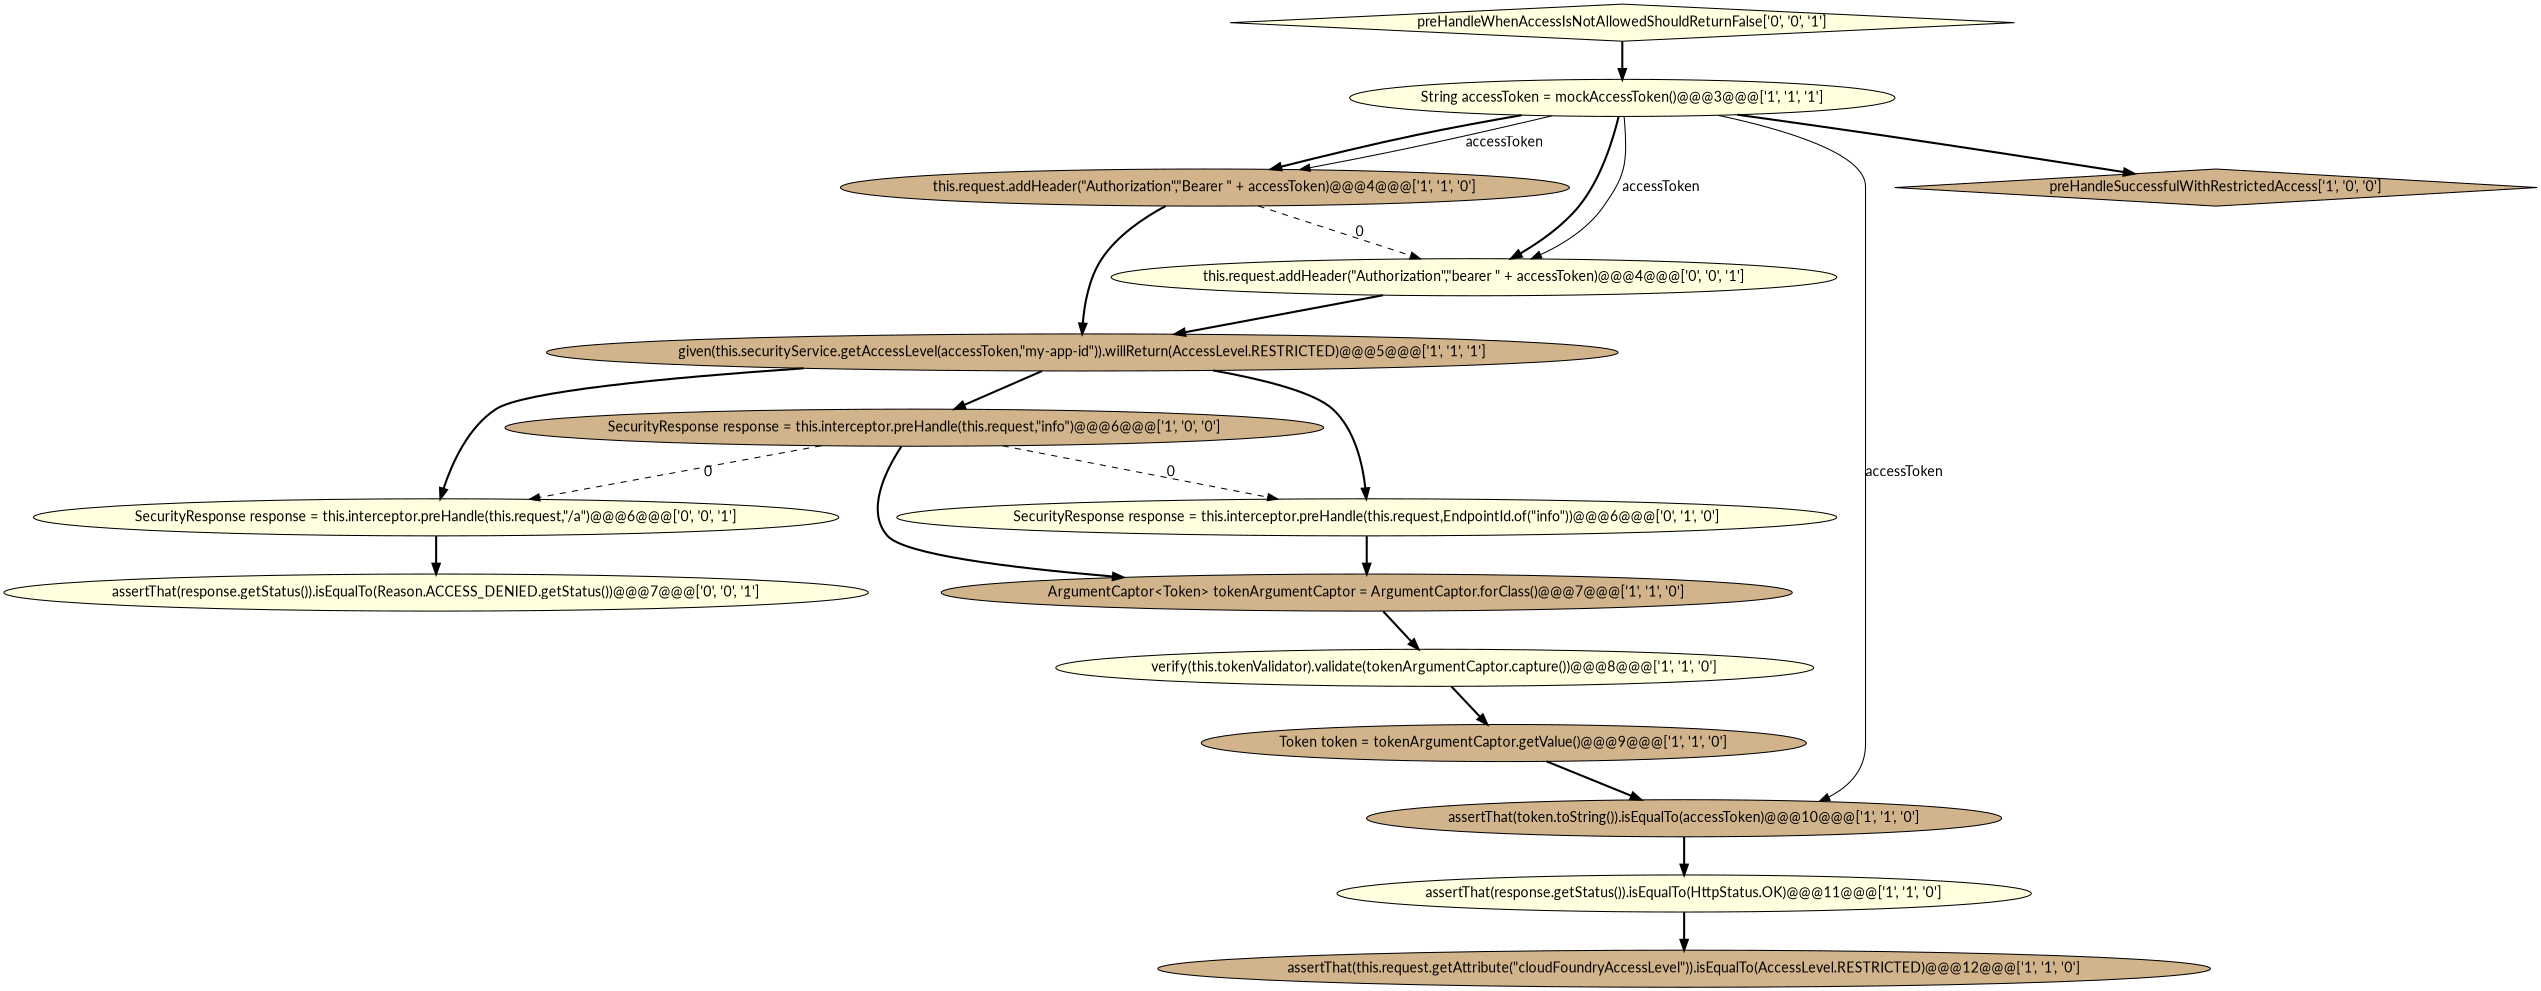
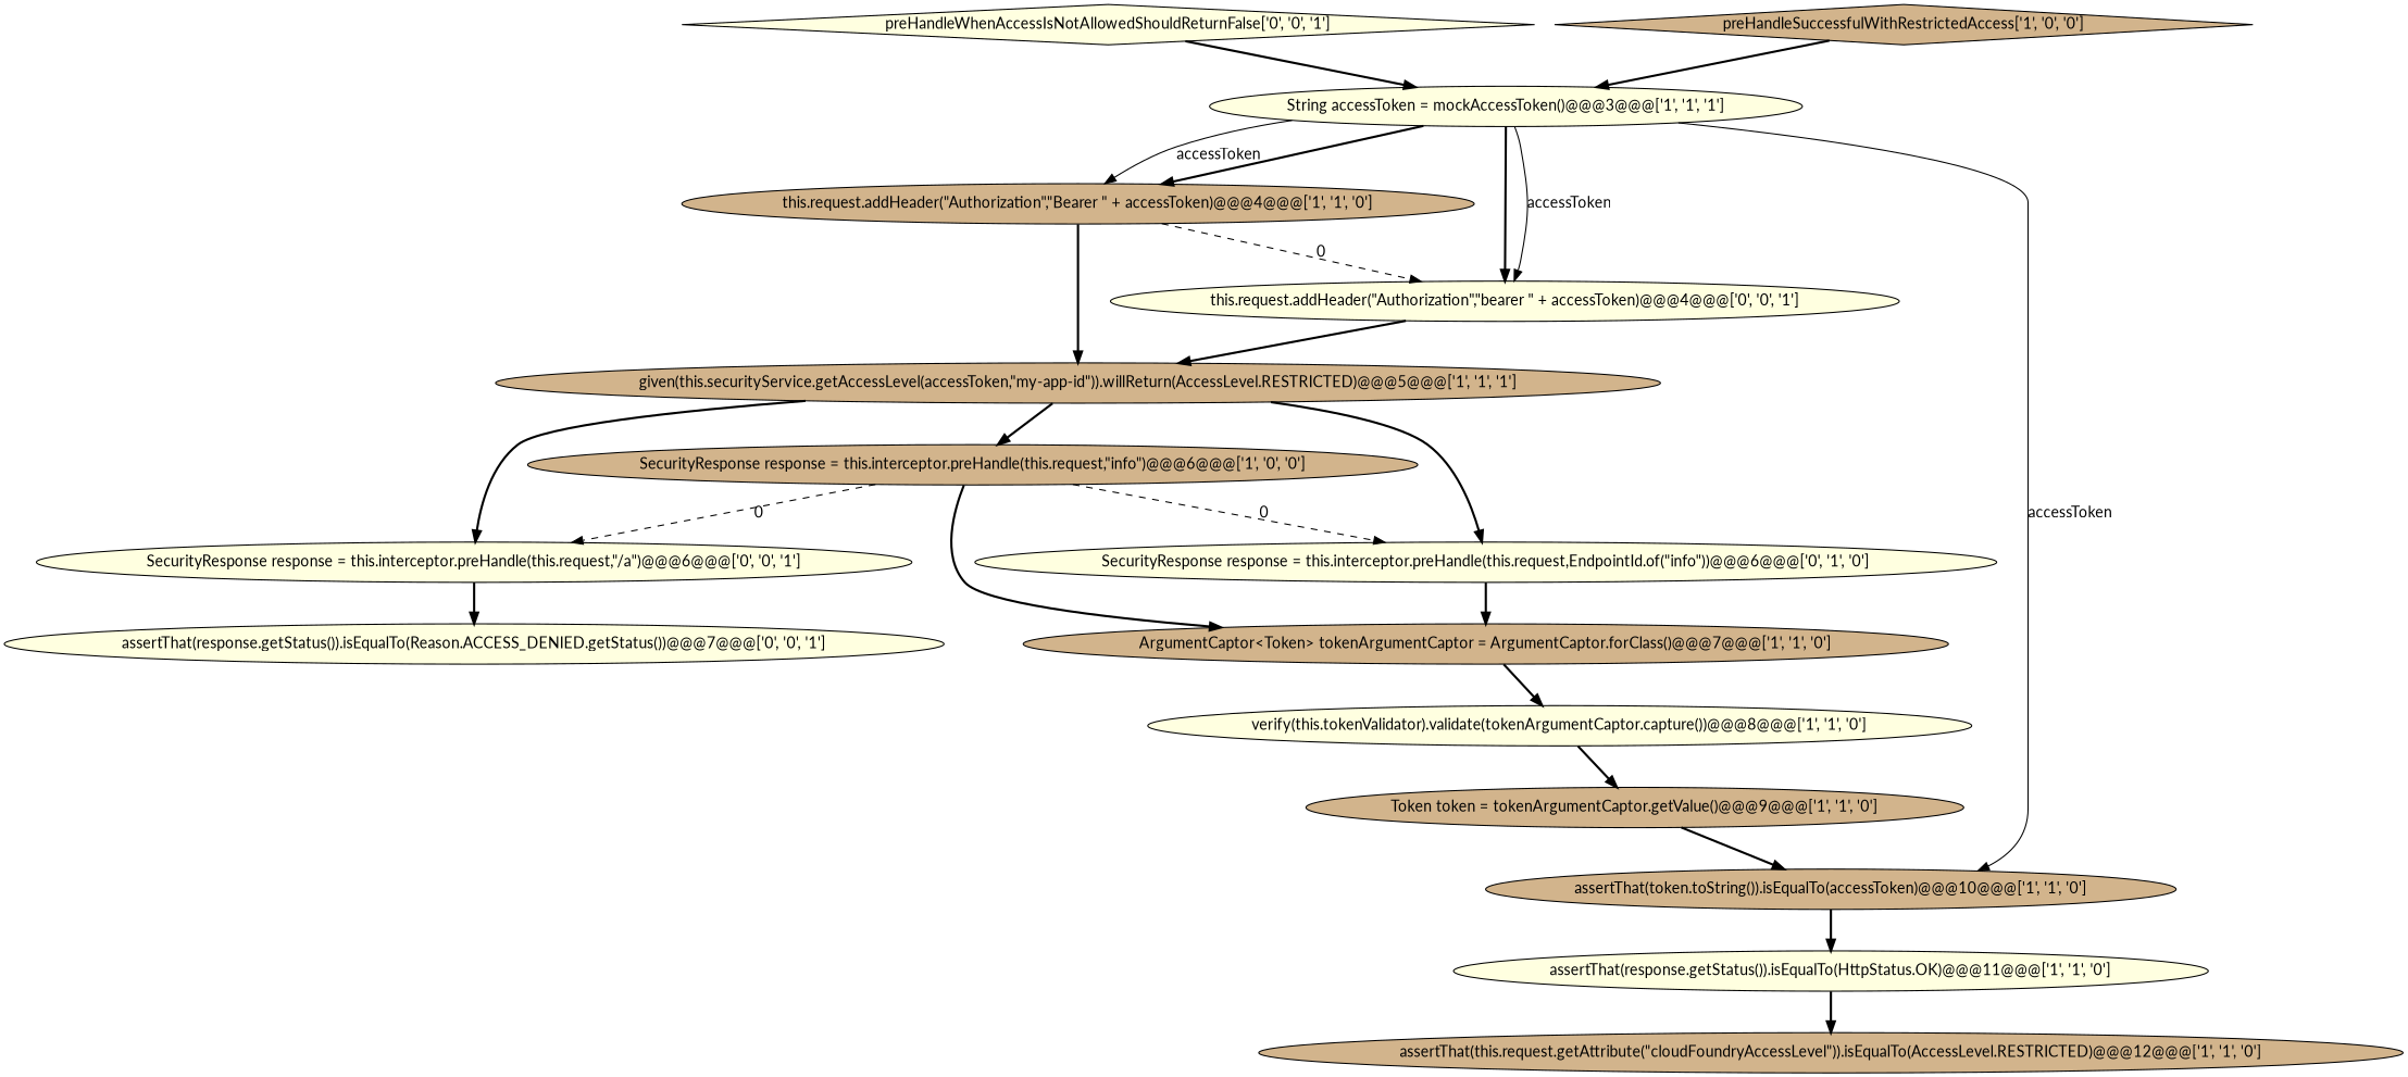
  digraph {
    fontname=Lato
    node [fillcolor=lightyellow fontname=Lato shape=ellipse style=filled]
    edge [fontname=Lato style=bold]
    n1 [label="assertThat(response.getStatus()).isEqualTo(Reason.ACCESS_DENIED.getStatus())@@@7@@@['0', '0', '1']"]
    n2 [label="String accessToken = mockAccessToken()@@@3@@@['1', '1', '1']"]
    n3 [label="this.request.addHeader(\"Authorization\",\"bearer \" + accessToken)@@@4@@@['0', '0', '1']"]
    n4 [fillcolor=tan label="assertThat(token.toString()).isEqualTo(accessToken)@@@10@@@['1', '1', '0']"]
    n5 [fillcolor=tan label="this.request.addHeader(\"Authorization\",\"Bearer \" + accessToken)@@@4@@@['1', '1', '0']"]
    n6 [fillcolor=tan label="given(this.securityService.getAccessLevel(accessToken,\"my-app-id\")).willReturn(AccessLevel.RESTRICTED)@@@5@@@['1', '1', '1']"]
    n7 [label="assertThat(response.getStatus()).isEqualTo(HttpStatus.OK)@@@11@@@['1', '1', '0']"]
    n8 [label="SecurityResponse response = this.interceptor.preHandle(this.request,\"/a\")@@@6@@@['0', '0', '1']"]
    n9 [label="SecurityResponse response = this.interceptor.preHandle(this.request,EndpointId.of(\"info\"))@@@6@@@['0', '1', '0']"]
    n10 [fillcolor=tan label="SecurityResponse response = this.interceptor.preHandle(this.request,\"info\")@@@6@@@['1', '0', '0']"]
    n11 [fillcolor=tan label="ArgumentCaptor<Token> tokenArgumentCaptor = ArgumentCaptor.forClass()@@@7@@@['1', '1', '0']"]
    n12 [label="verify(this.tokenValidator).validate(tokenArgumentCaptor.capture())@@@8@@@['1', '1', '0']"]
    n13 [fillcolor=tan label="assertThat(this.request.getAttribute(\"cloudFoundryAccessLevel\")).isEqualTo(AccessLevel.RESTRICTED)@@@12@@@['1', '1', '0']"]
    n14 [fillcolor=tan label="Token token = tokenArgumentCaptor.getValue()@@@9@@@['1', '1', '0']"]
    n15 [label="preHandleWhenAccessIsNotAllowedShouldReturnFalse['0', '0', '1']" shape=diamond]
    n16 [fillcolor=tan label="preHandleSuccessfulWithRestrictedAccess['1', '0', '0']" shape=diamond]
    n2 -> n3
    n2 -> n3 [label=accessToken style=solid]
    n2 -> n4 [label=accessToken style=solid]
    n2 -> n5
    n2 -> n5 [label=accessToken style=solid]
    n3 -> n6
    n4 -> n7
    n5 -> n3 [label=0 style=dashed]
    n5 -> n6
    n6 -> n8
    n6 -> n9
    n6 -> n10
    n7 -> n13
    n8 -> n1
    n9 -> n11
    n10 -> n8 [label=0 style=dashed]
    n10 -> n9 [label=0 style=dashed]
    n10 -> n11
    n11 -> n12
    n12 -> n14
    n14 -> n4
    n15 -> n2
-   n2 -> n16
+   n16 -> n2
  }
